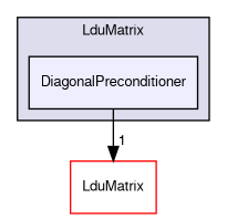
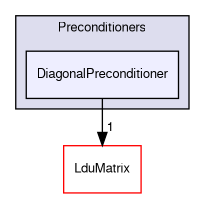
  digraph {
    compound=true
    node [fontname=FreeSans fontsize=10 shape=box]
    n1 [fillcolor="#eeeeff" label=DiagonalPreconditioner pencolor=black style=filled]
    n2 [color=red label=LduMatrix]
    subgraph cluster_1 {
      bgcolor="#ddddee"
      fontname=FreeSans
      fontsize=10
-     label=LduMatrix
+     label=Preconditioners
      pencolor=black
      n1
    }
    n1 -> n2 [headlabel=1 labeldistance=1.5 labelfontname=FreeSans labelfontsize=10]
  }
